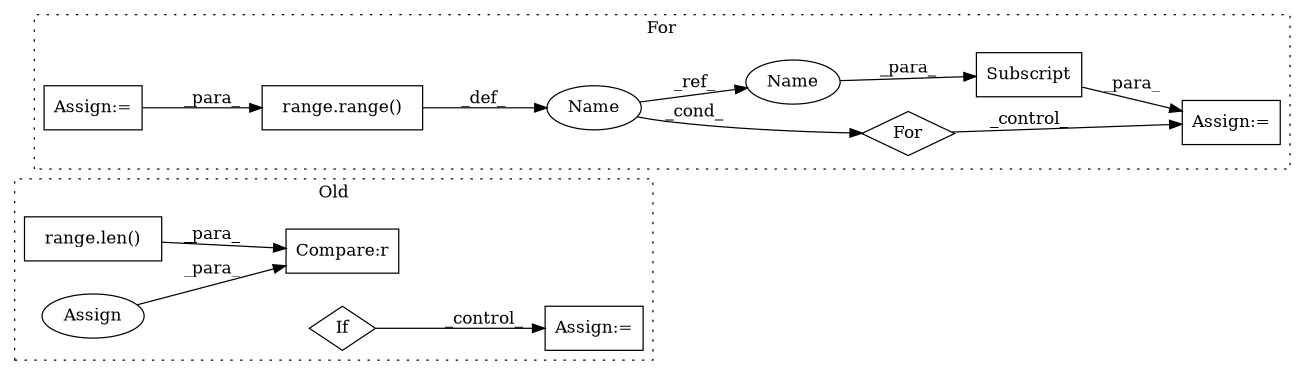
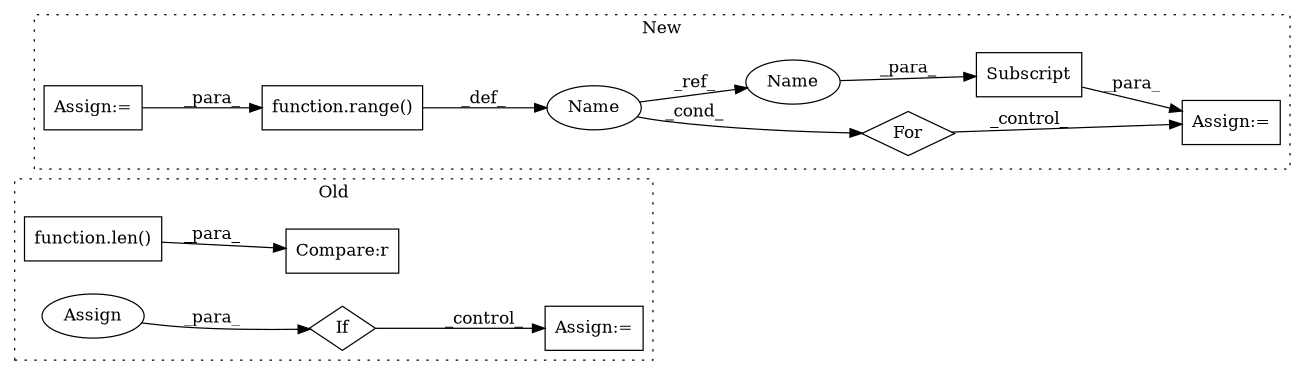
  digraph {
    rankdir=LR
    node [a=68 l=3 shape=box]
-   n1 [a=75 l="4,1" label="range.len()" s="13432,13445"]
+   n1 [a=75 l="4,1" label="function.len()" s="13432,13445"]
    n2 [label="Assign:=" s=13586]
    n3 [a=96 label=If s=13369 shape=diamond]
    n4 [a=40 l=19 label="Compare:r" s=13432]
    n5 [a=76 l=1 label=Assign s=13450 shape=ellipse]
-   n6 [a=75 l="6,1" label="range.range()" s="14144,14163"]
+   n6 [a=75 l="6,1" label="function.range()" s="14144,14163"]
    n7 [a=107 l="4,22" label=For s="14123,14164" shape=diamond]
    n8 [label="Assign:=" s=14377]
    n9 [a=87 l=13 label=Name s=14127 shape=ellipse]
    n10 [a=63 l="35,0" label=Subscript s="14380,0"]
    n11 [l=8 label="Assign:=" s=13742]
    n12 [a=87 l=13 label=Name s=14401 shape=ellipse]
    subgraph cluster_1 {
      label=Old
      style=dotted
      n1
      n2
      n3
      n4
      n5
    }
    subgraph cluster_2 {
-     label=For
+     label=New
      style=dotted
      n6
      n7
      n8
      n9
      n10
      n11
      n12
    }
    n1 -> n4 [label=_para_]
    n3 -> n2 [label=_control_]
-   n5 -> n4 [label=_para_]
+   n5 -> n3 [label=_para_]
    n6 -> n9 [label=_def_]
    n7 -> n8 [label=_control_]
    n9 -> n7 [label=_cond_]
    n9 -> n12 [label=_ref_]
    n10 -> n8 [label=_para_]
    n11 -> n6 [label=_para_]
    n12 -> n10 [label=_para_]
  }
